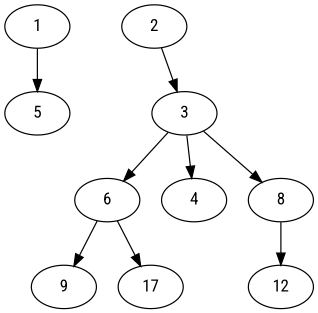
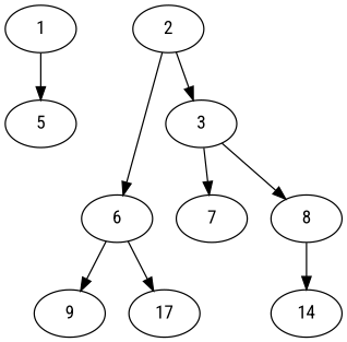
  digraph {
    fontname="Roboto Condensed"
    node [alpha=0.11 fontname="Roboto Condensed"]
    edge [fontname="Roboto Condensed"]
    1 [expect_size=316106292859261184]
    5 [alpha=0.14 expect_size=50905464220680192000]
    2 [alpha=0.03 expect_size=23286349383945516]
    3 [alpha=0.14 expect_size=70042230887396664]
    6 [alpha=0.04 expect_size=1274492731468546048]
-   7 [alpha=0.04 expect_size=362612606321471 label=4]
+   7 [alpha=0.04 expect_size=362612606321471]
    8 [expect_size=334498798630512064]
    9 [alpha=0.06 expect_size=10925044393703102]
    n9 [alpha=0.06 expect_size=54432801528378432 label=17]
-   12 [alpha=0.16 expect_size=2344560482909299]
+   12 [alpha=0.16 expect_size=2344560482909299 label=14]
    1 -> 5
    2 -> 3
-   3 -> 6
+   2 -> 6
    3 -> 7
    3 -> 8
    6 -> 9
    6 -> n9
    8 -> 12
  }
